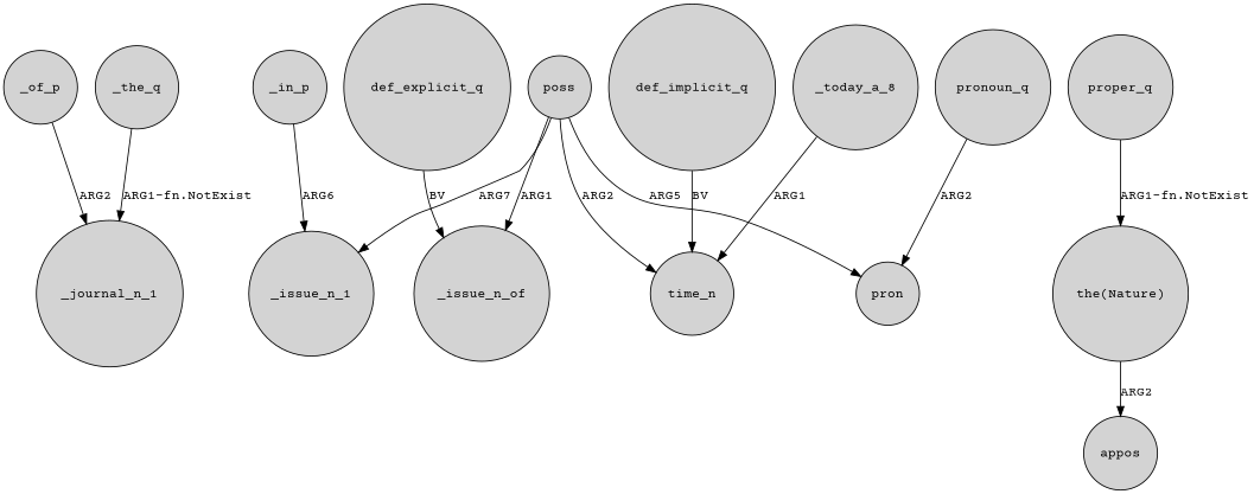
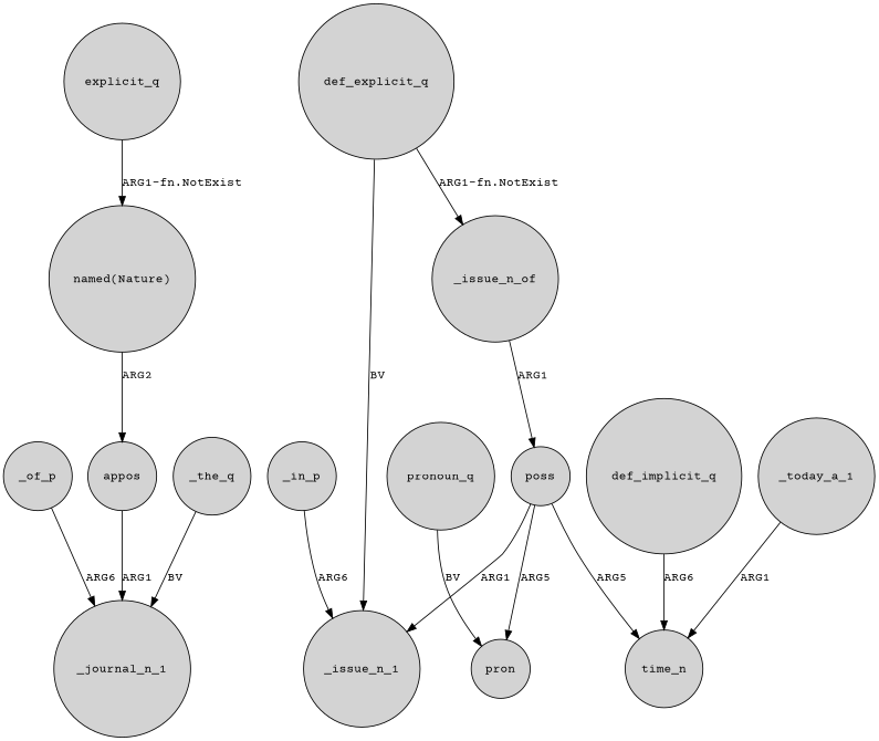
  digraph {
    fontname="Courier Prime"
    node [fontname="Courier Prime" shape=circle style=filled]
    edge [fontname="Courier Prime"]
    _of_p
    _journal_n_1
    _in_p
    _issue_n_1
    poss
    time_n
    pron
    n8 [label=_issue_n_of]
    appos
-   "named(Nature)" [label="the(Nature)"]
+   "named(Nature)"
    _the_q
    def_explicit_q
-   proper_q
-   _today_a_1 [label=_today_a_8]
+   proper_q [label=explicit_q]
+   _today_a_1
    pronoun_q
    def_implicit_q
-   _of_p -> _journal_n_1 [label=ARG2]
+   _of_p -> _journal_n_1 [label=ARG6]
    _in_p -> _issue_n_1 [label=ARG6]
-   poss -> _issue_n_1 [label=ARG7]
-   poss -> time_n [label=ARG2]
+   poss -> _issue_n_1 [label=ARG1]
+   poss -> time_n [label=ARG5]
    poss -> pron [label=ARG5]
-   poss -> n8 [label=ARG1]
+   n8 -> poss [label=ARG1]
+   appos -> _journal_n_1 [label=ARG1]
    "named(Nature)" -> appos [label=ARG2]
-   _the_q -> _journal_n_1 [label="ARG1-fn.NotExist"]
-   def_explicit_q -> n8 [label=BV]
+   _the_q -> _journal_n_1 [label=BV]
+   def_explicit_q -> _issue_n_1 [label=BV]
+   def_explicit_q -> n8 [label="ARG1-fn.NotExist"]
    proper_q -> "named(Nature)" [label="ARG1-fn.NotExist"]
    _today_a_1 -> time_n [label=ARG1]
-   pronoun_q -> pron [label=ARG2]
-   def_implicit_q -> time_n [label=BV]
+   pronoun_q -> pron [label=BV]
+   def_implicit_q -> time_n [label=ARG6]
  }
